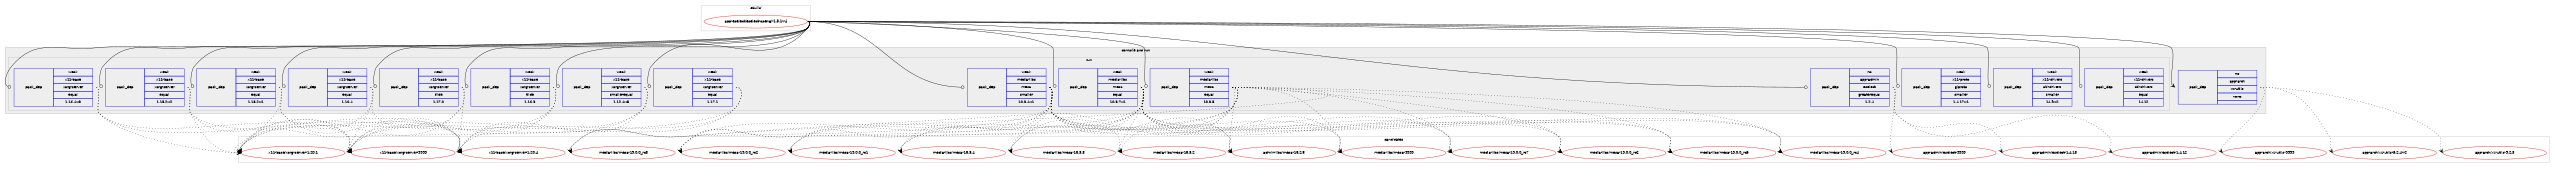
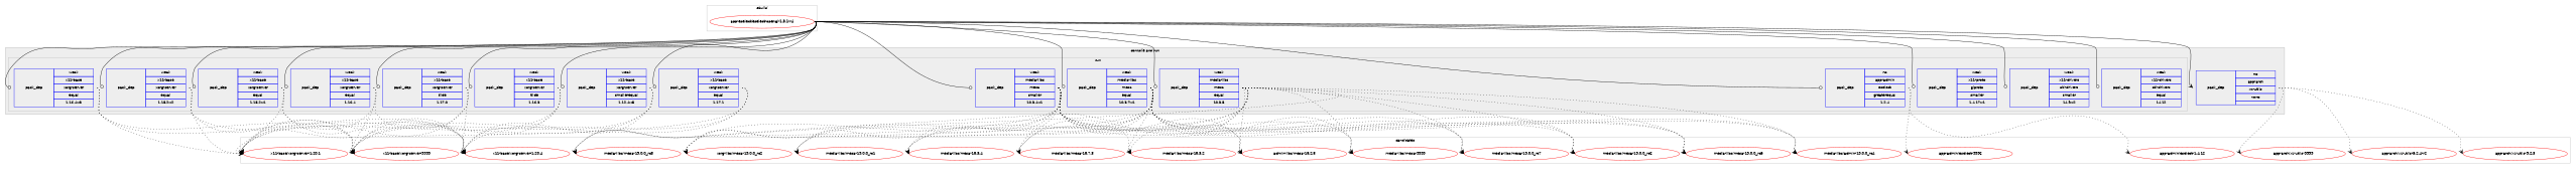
  digraph {
    compound=true
    concentrate=true
    fontname=Helvetica
    fontsize=10
    newrank=true
    rankdir=TB
    ranksep=1.5
    node [color=red fontname=Helvetica fontsize=10]
    edge [arrowhead=vee headport=w style=dotted tailport=e weight=100]
    n1 [label="app-eselect/eselect-opengl-1.3.1-r4" width=4]
    n2 [color=blue label=<<TABLE BORDER="0" CELLBORDER="1" CELLSPACING="0" CELLPADDING="4" WIDTH="220"><TR><TD ROWSPAN="6" CELLPADDING="30">pack_dep</TD></TR><TR><TD WIDTH="110">no</TD></TR><TR><TD>app-arch</TD></TR><TR><TD>xz-utils</TD></TR><TR><TD>none</TD></TR><TR><TD></TD></TR></TABLE>> shape=none]
    n3 [color=blue label=<<TABLE BORDER="0" CELLBORDER="1" CELLSPACING="0" CELLPADDING="4" WIDTH="220"><TR><TD ROWSPAN="6" CELLPADDING="30">pack_dep</TD></TR><TR><TD WIDTH="110">weak</TD></TR><TR><TD>x11-base</TD></TR><TR><TD>xorg-server</TD></TR><TR><TD>equal</TD></TR><TR><TD>1.16.4</TD></TR></TABLE>> shape=none]
    n4 [color=blue label=<<TABLE BORDER="0" CELLBORDER="1" CELLSPACING="0" CELLPADDING="4" WIDTH="220"><TR><TD ROWSPAN="6" CELLPADDING="30">pack_dep</TD></TR><TR><TD WIDTH="110">no</TD></TR><TR><TD>app-admin</TD></TR><TR><TD>eselect</TD></TR><TR><TD>greaterequal</TD></TR><TR><TD>1.2.4</TD></TR></TABLE>> shape=none]
    n5 [color=blue label=<<TABLE BORDER="0" CELLBORDER="1" CELLSPACING="0" CELLPADDING="4" WIDTH="220"><TR><TD ROWSPAN="6" CELLPADDING="30">pack_dep</TD></TR><TR><TD WIDTH="110">weak</TD></TR><TR><TD>media-libs</TD></TR><TR><TD>mesa</TD></TR><TR><TD>equal</TD></TR><TR><TD>10.3.5</TD></TR></TABLE>> shape=none]
    n6 [color=blue label=<<TABLE BORDER="0" CELLBORDER="1" CELLSPACING="0" CELLPADDING="4" WIDTH="220"><TR><TD ROWSPAN="6" CELLPADDING="30">pack_dep</TD></TR><TR><TD WIDTH="110">weak</TD></TR><TR><TD>media-libs</TD></TR><TR><TD>mesa</TD></TR><TR><TD>equal</TD></TR><TR><TD>10.3.7-r1</TD></TR></TABLE>> shape=none]
    n7 [color=blue label=<<TABLE BORDER="0" CELLBORDER="1" CELLSPACING="0" CELLPADDING="4" WIDTH="220"><TR><TD ROWSPAN="6" CELLPADDING="30">pack_dep</TD></TR><TR><TD WIDTH="110">weak</TD></TR><TR><TD>media-libs</TD></TR><TR><TD>mesa</TD></TR><TR><TD>smaller</TD></TR><TR><TD>10.3.4-r1</TD></TR></TABLE>> shape=none]
    n8 [color=blue label=<<TABLE BORDER="0" CELLBORDER="1" CELLSPACING="0" CELLPADDING="4" WIDTH="220"><TR><TD ROWSPAN="6" CELLPADDING="30">pack_dep</TD></TR><TR><TD WIDTH="110">weak</TD></TR><TR><TD>x11-base</TD></TR><TR><TD>xorg-server</TD></TR><TR><TD>equal</TD></TR><TR><TD>1.15.2-r1</TD></TR></TABLE>> shape=none]
    n9 [color=blue label=<<TABLE BORDER="0" CELLBORDER="1" CELLSPACING="0" CELLPADDING="4" WIDTH="220"><TR><TD ROWSPAN="6" CELLPADDING="30">pack_dep</TD></TR><TR><TD WIDTH="110">weak</TD></TR><TR><TD>x11-base</TD></TR><TR><TD>xorg-server</TD></TR><TR><TD>equal</TD></TR><TR><TD>1.15.2-r2</TD></TR></TABLE>> shape=none]
    n10 [color=blue label=<<TABLE BORDER="0" CELLBORDER="1" CELLSPACING="0" CELLPADDING="4" WIDTH="220"><TR><TD ROWSPAN="6" CELLPADDING="30">pack_dep</TD></TR><TR><TD WIDTH="110">weak</TD></TR><TR><TD>x11-base</TD></TR><TR><TD>xorg-server</TD></TR><TR><TD>equal</TD></TR><TR><TD>1.16.4-r3</TD></TR></TABLE>> shape=none]
    n11 [color=blue label=<<TABLE BORDER="0" CELLBORDER="1" CELLSPACING="0" CELLPADDING="4" WIDTH="220"><TR><TD ROWSPAN="6" CELLPADDING="30">pack_dep</TD></TR><TR><TD WIDTH="110">weak</TD></TR><TR><TD>x11-base</TD></TR><TR><TD>xorg-server</TD></TR><TR><TD>equal</TD></TR><TR><TD>1.17.1</TD></TR></TABLE>> shape=none]
    n12 [color=blue label=<<TABLE BORDER="0" CELLBORDER="1" CELLSPACING="0" CELLPADDING="4" WIDTH="220"><TR><TD ROWSPAN="6" CELLPADDING="30">pack_dep</TD></TR><TR><TD WIDTH="110">weak</TD></TR><TR><TD>x11-base</TD></TR><TR><TD>xorg-server</TD></TR><TR><TD>smallerequal</TD></TR><TR><TD>1.12.4-r5</TD></TR></TABLE>> shape=none]
    n13 [color=blue label=<<TABLE BORDER="0" CELLBORDER="1" CELLSPACING="0" CELLPADDING="4" WIDTH="220"><TR><TD ROWSPAN="6" CELLPADDING="30">pack_dep</TD></TR><TR><TD WIDTH="110">weak</TD></TR><TR><TD>x11-base</TD></TR><TR><TD>xorg-server</TD></TR><TR><TD>tilde</TD></TR><TR><TD>1.16.3</TD></TR></TABLE>> shape=none]
    n14 [color=blue label=<<TABLE BORDER="0" CELLBORDER="1" CELLSPACING="0" CELLPADDING="4" WIDTH="220"><TR><TD ROWSPAN="6" CELLPADDING="30">pack_dep</TD></TR><TR><TD WIDTH="110">weak</TD></TR><TR><TD>x11-base</TD></TR><TR><TD>xorg-server</TD></TR><TR><TD>tilde</TD></TR><TR><TD>1.17.0</TD></TR></TABLE>> shape=none]
    n15 [color=blue label=<<TABLE BORDER="0" CELLBORDER="1" CELLSPACING="0" CELLPADDING="4" WIDTH="220"><TR><TD ROWSPAN="6" CELLPADDING="30">pack_dep</TD></TR><TR><TD WIDTH="110">weak</TD></TR><TR><TD>x11-drivers</TD></TR><TR><TD>ati-drivers</TD></TR><TR><TD>equal</TD></TR><TR><TD>14.12</TD></TR></TABLE>> shape=none]
    n16 [color=blue label=<<TABLE BORDER="0" CELLBORDER="1" CELLSPACING="0" CELLPADDING="4" WIDTH="220"><TR><TD ROWSPAN="6" CELLPADDING="30">pack_dep</TD></TR><TR><TD WIDTH="110">weak</TD></TR><TR><TD>x11-drivers</TD></TR><TR><TD>ati-drivers</TD></TR><TR><TD>smaller</TD></TR><TR><TD>14.9-r2</TD></TR></TABLE>> shape=none]
    n17 [color=blue label=<<TABLE BORDER="0" CELLBORDER="1" CELLSPACING="0" CELLPADDING="4" WIDTH="220"><TR><TD ROWSPAN="6" CELLPADDING="30">pack_dep</TD></TR><TR><TD WIDTH="110">weak</TD></TR><TR><TD>x11-proto</TD></TR><TR><TD>glproto</TD></TR><TR><TD>smaller</TD></TR><TR><TD>1.4.17-r1</TD></TR></TABLE>> shape=none]
    n18 [label="app-arch/xz-utils-9.2.3" width=4]
    n19 [label="app-arch/xz-utils-5.2.4-r2" width=4]
    n20 [label="app-arch/xz-utils-9999" width=4]
    n21 [label="app-admin/eselect-1.4.12" width=4]
-   n22 [label="app-admin/eselect-1.4.13" width=4]
-   n23 [label="app-admin/eselect-9999" width=4]
+   n23 [label="app-admin/eselect-9996" width=4]
    n24 [label="admin-libs/mesa-18.2.8" width=4]
    n25 [label="media-libs/mesa-18.3.2" width=4]
-   n26 [label="media-libs/mesa-18.3.3" width=4]
+   n26 [label="media-libs/mesa-18.7.3" width=4]
    n27 [label="media-libs/mesa-18.3.4" width=4]
    n28 [label="media-libs/mesa-19.0.0_rc1" width=4]
-   n29 [label="media-libs/mesa-19.0.0_rc2" width=4]
+   n29 [label="xorg-libs/mesa-19.0.0_rc2" width=4]
    n30 [label="media-libs/mesa-19.0.0_rc3" width=4]
-   n31 [label="media-libs/mesa-19.0.0_rc4" width=4]
+   n31 [label="media-libs/admin-19.0.0_rc4" width=4]
    n32 [label="media-libs/mesa-19.0.0_rc5" width=4]
    n33 [label="media-libs/mesa-19.0.0_rc6" width=4]
    n34 [label="media-libs/mesa-19.0.0_rc7" width=4]
    n35 [label="media-libs/mesa-9999" width=4]
    n36 [label="x11-base/xorg-server-1.20.1" width=4]
    n37 [label="x11-base/xorg-server-1.20.4" width=4]
    n38 [label="x11-base/xorg-server-9999" width=4]
    subgraph cluster_1 {
      color=gray
      label=<<i>ebuild</i>>
      rank=same
      n1
    }
    subgraph cluster_2 {
      color=gray
      label=<<i>dependencies</i>>
      subgraph cluster_3 {
        color=gray
        fillcolor="#eeeeee"
        label=<<i>compile</i>>
        style=filled
        subgraph sub_4 {
          color=gray
          fillcolor="#eeeeee"
          label=<<i>compile</i>>
          style=filled
          n2
        }
      }
      subgraph cluster_5 {
        color=gray
        fillcolor="#eeeeee"
        label=<<i>compile and run</i>>
        style=filled
      }
      subgraph cluster_6 {
        color=gray
        fillcolor="#eeeeee"
        label=<<i>run</i>>
        style=filled
        subgraph sub_7 {
          color=gray
          fillcolor="#eeeeee"
          label=<<i>run</i>>
          style=filled
          n3
        }
        subgraph sub_8 {
          color=gray
          fillcolor="#eeeeee"
          label=<<i>run</i>>
          style=filled
          n4
        }
        subgraph sub_9 {
          color=gray
          fillcolor="#eeeeee"
          label=<<i>run</i>>
          style=filled
          n5
        }
        subgraph sub_10 {
          color=gray
          fillcolor="#eeeeee"
          label=<<i>run</i>>
          style=filled
          n6
        }
        subgraph sub_11 {
          color=gray
          fillcolor="#eeeeee"
          label=<<i>run</i>>
          style=filled
          n7
        }
        subgraph sub_12 {
          color=gray
          fillcolor="#eeeeee"
          label=<<i>run</i>>
          style=filled
          n8
        }
        subgraph sub_13 {
          color=gray
          fillcolor="#eeeeee"
          label=<<i>run</i>>
          style=filled
          n9
        }
        subgraph sub_14 {
          color=gray
          fillcolor="#eeeeee"
          label=<<i>run</i>>
          style=filled
          n10
        }
        subgraph sub_15 {
          color=gray
          fillcolor="#eeeeee"
          label=<<i>run</i>>
          style=filled
          n11
        }
        subgraph sub_16 {
          color=gray
          fillcolor="#eeeeee"
          label=<<i>run</i>>
          style=filled
          n12
        }
        subgraph sub_17 {
          color=gray
          fillcolor="#eeeeee"
          label=<<i>run</i>>
          style=filled
          n13
        }
        subgraph sub_18 {
          color=gray
          fillcolor="#eeeeee"
          label=<<i>run</i>>
          style=filled
          n14
        }
        subgraph sub_19 {
          color=gray
          fillcolor="#eeeeee"
          label=<<i>run</i>>
          style=filled
          n15
        }
        subgraph sub_20 {
          color=gray
          fillcolor="#eeeeee"
          label=<<i>run</i>>
          style=filled
          n16
        }
        subgraph sub_21 {
          color=gray
          fillcolor="#eeeeee"
          label=<<i>run</i>>
          style=filled
          n17
        }
      }
    }
    subgraph cluster_22 {
      color=gray
      label=<<i>candidates</i>>
      rank=same
      subgraph sub_23 {
        color=black
        label=<<i>candidates</i>>
        nodesep=1
        rank=same
        n18
        n19
        n20
      }
      subgraph sub_24 {
        color=black
        label=<<i>candidates</i>>
        nodesep=1
        rank=same
        n21
-       n22
        n23
      }
      subgraph sub_25 {
        color=black
        label=<<i>candidates</i>>
        nodesep=1
        rank=same
        n24
        n25
        n26
        n27
        n28
        n29
        n30
        n31
        n32
        n33
        n34
        n35
      }
      subgraph sub_26 {
        color=black
        label=<<i>candidates</i>>
        nodesep=1
        rank=same
        n24
        n25
        n26
        n27
        n28
        n29
        n30
        n31
        n32
        n33
        n34
        n35
      }
      subgraph sub_27 {
        color=black
        label=<<i>candidates</i>>
        nodesep=1
        rank=same
        n24
        n25
        n26
        n27
        n28
        n29
        n30
        n31
        n32
        n33
        n34
        n35
      }
      subgraph sub_28 {
        color=black
        label=<<i>candidates</i>>
        nodesep=1
        rank=same
        n36
        n37
        n38
      }
      subgraph sub_29 {
        color=black
        label=<<i>candidates</i>>
        nodesep=1
        rank=same
        n36
        n37
        n38
      }
      subgraph sub_30 {
        color=black
        label=<<i>candidates</i>>
        nodesep=1
        rank=same
        n36
        n37
        n38
      }
      subgraph sub_31 {
        color=black
        label=<<i>candidates</i>>
        nodesep=1
        rank=same
        n36
        n37
        n38
      }
      subgraph sub_32 {
        color=black
        label=<<i>candidates</i>>
        nodesep=1
        rank=same
        n36
        n37
        n38
      }
      subgraph sub_33 {
        color=black
        label=<<i>candidates</i>>
        nodesep=1
        rank=same
        n36
        n37
        n38
      }
      subgraph sub_34 {
        color=black
        label=<<i>candidates</i>>
        nodesep=1
        rank=same
        n36
        n37
        n38
      }
      subgraph sub_35 {
        color=black
        label=<<i>candidates</i>>
        nodesep=1
        rank=same
        n36
        n37
        n38
      }
      subgraph sub_36 {
        color=black
        label=<<i>candidates</i>>
        nodesep=1
        rank=same
      }
      subgraph sub_37 {
        color=black
        label=<<i>candidates</i>>
        nodesep=1
        rank=same
      }
      subgraph sub_38 {
        color=black
        label=<<i>candidates</i>>
        nodesep=1
        rank=same
      }
    }
    n1 -> n2 [style=solid weight=20]
    n1 -> n3 [arrowhead=odot style=solid weight=20]
    n1 -> n4 [arrowhead=odot style=solid weight=20]
    n1 -> n5 [arrowhead=odot style=solid weight=20]
    n1 -> n6 [arrowhead=odot style=solid weight=20]
    n1 -> n7 [arrowhead=odot style=solid weight=20]
    n1 -> n8 [arrowhead=odot style=solid weight=20]
    n1 -> n9 [arrowhead=odot style=solid weight=20]
    n1 -> n10 [arrowhead=odot style=solid weight=20]
    n1 -> n11 [arrowhead=odot style=solid weight=20]
    n1 -> n12 [arrowhead=odot style=solid weight=20]
    n1 -> n13 [arrowhead=odot style=solid weight=20]
    n1 -> n14 [arrowhead=odot style=solid weight=20]
    n1 -> n15 [arrowhead=odot style=solid weight=20]
    n1 -> n16 [arrowhead=odot style=solid weight=20]
    n1 -> n17 [arrowhead=odot style=solid weight=20]
    n2 -> n18
    n2 -> n19
    n2 -> n20
    n3 -> n36
    n3 -> n37
    n3 -> n38
    n4 -> n21
-   n4 -> n22
    n4 -> n23
    n5 -> n24
    n5 -> n25
    n5 -> n26
    n5 -> n27
    n5 -> n28
    n5 -> n29
    n5 -> n30
    n5 -> n31
    n5 -> n32
    n5 -> n33
    n5 -> n34
    n5 -> n35
    n6 -> n24
    n6 -> n25
    n6 -> n26
    n6 -> n27
    n6 -> n28
    n6 -> n29
    n6 -> n30
    n6 -> n31
    n6 -> n32
    n6 -> n33
    n6 -> n34
    n6 -> n35
    n7 -> n24
    n7 -> n25
    n7 -> n26
    n7 -> n27
    n7 -> n28
    n7 -> n29
    n7 -> n30
    n7 -> n31
    n7 -> n32
    n7 -> n33
    n7 -> n34
    n7 -> n35
    n8 -> n36
    n8 -> n37
    n8 -> n38
    n9 -> n36
    n9 -> n37
    n9 -> n38
    n10 -> n36
    n10 -> n37
    n10 -> n38
    n11 -> n36
    n11 -> n37
    n11 -> n38
    n12 -> n36
    n12 -> n37
    n12 -> n38
    n13 -> n36
    n13 -> n37
    n13 -> n38
    n14 -> n36
    n14 -> n37
    n14 -> n38
  }
